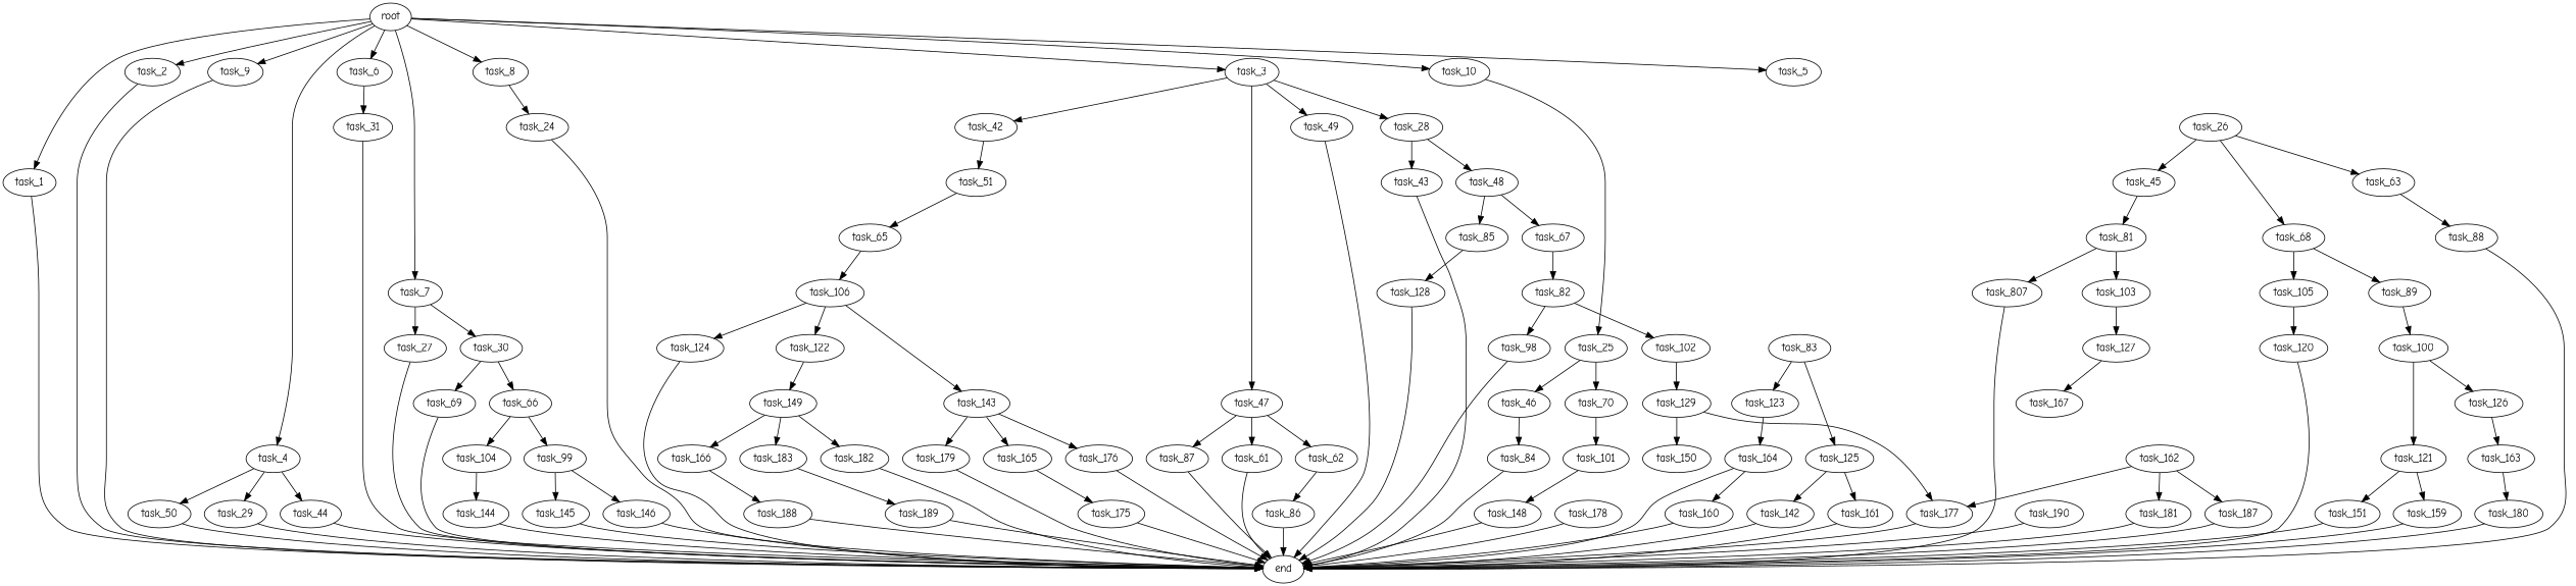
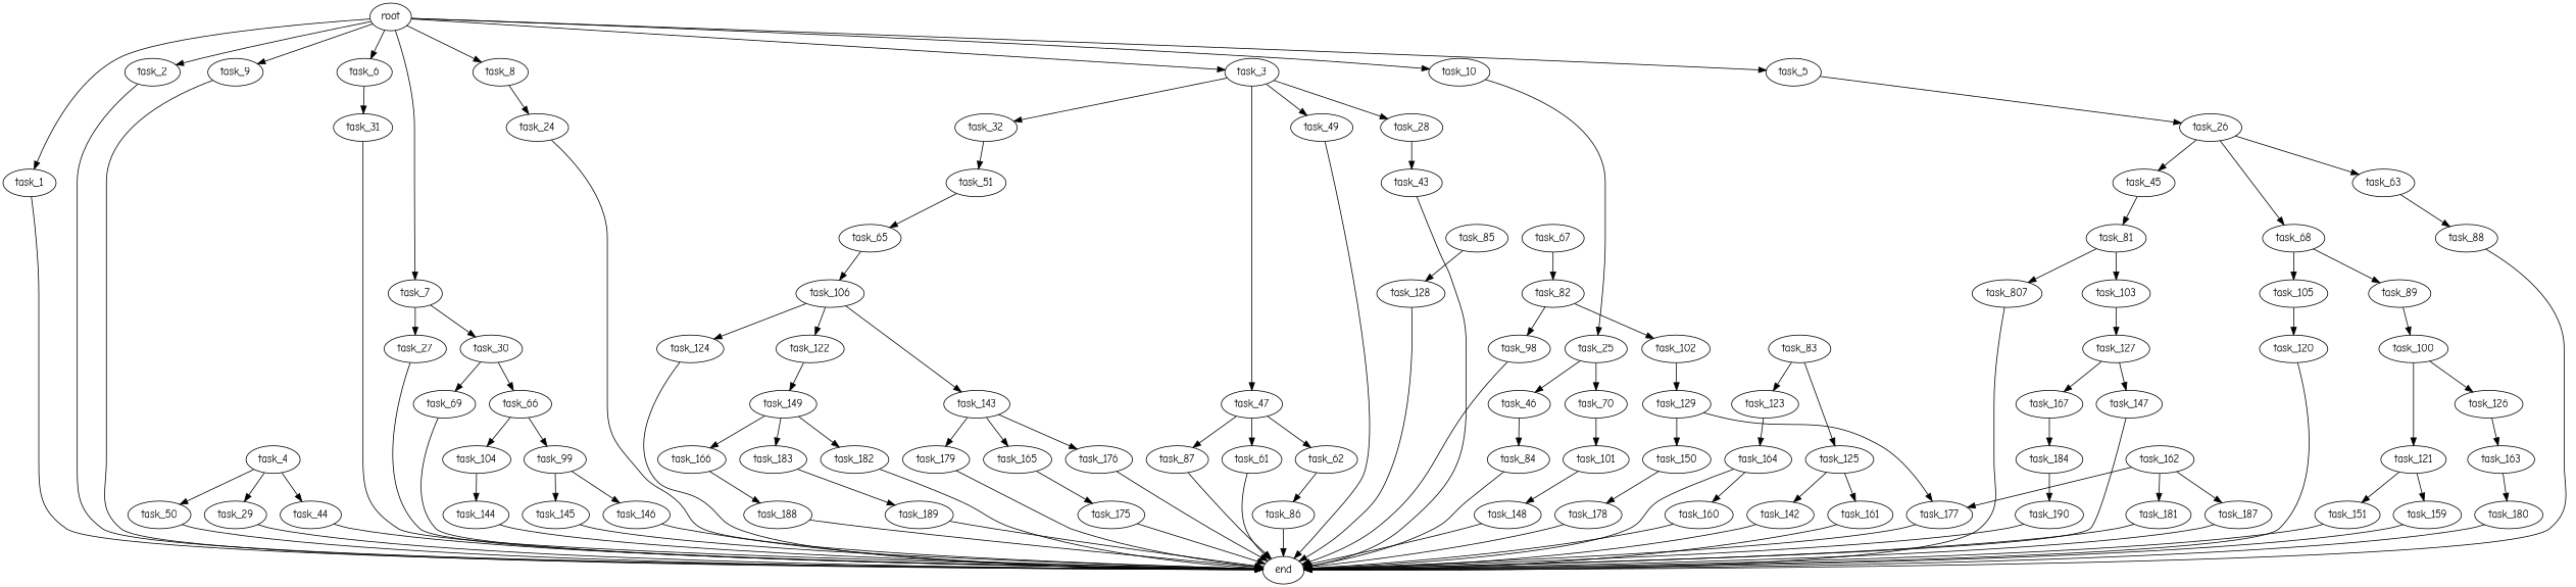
  digraph {
    fontname="Comic Neue"
    node [fontname="Comic Neue"]
    edge [fontname="Comic Neue"]
    root
    task_1
    task_2
    task_3
    task_4
    task_5
    task_6
    task_7
    task_8
    task_9
    task_10
    end
    task_28
-   task_32 [label=task_42]
+   task_32
    task_47
    task_49
    task_29
    task_44
    task_50
    task_26
    task_31
    task_27
    task_30
    task_24
    task_25
    task_43
-   task_48
    task_51
    task_61
    task_62
    task_87
    task_45
    task_63
    task_68
    task_66
    task_69
    task_46
    task_70
    task_84
    task_101
    task_81
    task_88
    task_89
    task_105
    task_67
    task_85
    task_99
    task_104
    task_65
    task_103
    n51 [label=task_807]
    task_86
    task_82
    task_128
    task_106
    task_83
    task_123
    task_125
    task_122
    task_124
    task_143
    task_145
    task_146
    task_144
    task_98
    task_102
    task_100
    task_120
    task_148
    task_127
    task_129
    task_164
    task_142
    task_161
    task_121
    task_126
    task_151
    task_159
    task_163
    task_150
    task_177
+   task_147
    task_167
    task_149
    task_165
    task_176
    task_179
    task_166
    task_182
    task_183
    task_160
    task_180
+   task_184
    task_178
    task_162
    task_181
    task_187
    task_175
    task_188
    task_189
    task_190
    root -> task_1
    root -> task_2
    root -> task_3
-   root -> task_4
    root -> task_5
    root -> task_6
    root -> task_7
    root -> task_8
    root -> task_9
    root -> task_10
    task_1 -> end
    task_2 -> end
    task_3 -> task_28
    task_3 -> task_32
    task_3 -> task_47
    task_3 -> task_49
    task_4 -> task_29
    task_4 -> task_44
    task_4 -> task_50
+   task_5 -> task_26
    task_6 -> task_31
    task_7 -> task_27
    task_7 -> task_30
    task_8 -> task_24
    task_9 -> end
    task_10 -> task_25
    task_28 -> task_43
-   task_28 -> task_48
    task_32 -> task_51
    task_47 -> task_61
    task_47 -> task_62
    task_47 -> task_87
    task_49 -> end
    task_29 -> end
    task_44 -> end
    task_50 -> end
    task_26 -> task_45
    task_26 -> task_63
    task_26 -> task_68
    task_31 -> end
    task_27 -> end
    task_30 -> task_66
    task_30 -> task_69
    task_24 -> end
    task_25 -> task_46
    task_25 -> task_70
    task_43 -> end
-   task_48 -> task_67
-   task_48 -> task_85
    task_51 -> task_65
    task_61 -> end
    task_62 -> task_86
    task_87 -> end
    task_45 -> task_81
    task_63 -> task_88
    task_68 -> task_89
    task_68 -> task_105
    task_66 -> task_99
    task_66 -> task_104
    task_69 -> end
    task_46 -> task_84
    task_70 -> task_101
    task_84 -> end
    task_101 -> task_148
    task_81 -> task_103
    task_81 -> n51
    task_88 -> end
    task_89 -> task_100
    task_105 -> task_120
    task_67 -> task_82
    task_85 -> task_128
    task_99 -> task_145
    task_99 -> task_146
    task_104 -> task_144
    task_65 -> task_106
    task_103 -> task_127
    n51 -> end
    task_86 -> end
    task_82 -> task_98
    task_82 -> task_102
    task_128 -> end
    task_106 -> task_122
    task_106 -> task_124
    task_106 -> task_143
    task_83 -> task_123
    task_83 -> task_125
    task_123 -> task_164
    task_125 -> task_142
    task_125 -> task_161
    task_122 -> task_149
    task_124 -> end
    task_143 -> task_165
    task_143 -> task_176
    task_143 -> task_179
    task_145 -> end
    task_146 -> end
    task_144 -> end
    task_98 -> end
    task_102 -> task_129
    task_100 -> task_121
    task_100 -> task_126
    task_120 -> end
    task_148 -> end
+   task_127 -> task_147
    task_127 -> task_167
    task_129 -> task_150
    task_129 -> task_177
    task_164 -> end
    task_164 -> task_160
    task_142 -> end
    task_161 -> end
    task_121 -> task_151
    task_121 -> task_159
    task_126 -> task_163
    task_151 -> end
    task_159 -> end
    task_163 -> task_180
+   task_150 -> task_178
    task_177 -> end
+   task_147 -> end
+   task_167 -> task_184
    task_149 -> task_166
    task_149 -> task_182
    task_149 -> task_183
    task_165 -> task_175
    task_176 -> end
    task_179 -> end
    task_166 -> task_188
    task_182 -> end
    task_183 -> task_189
    task_160 -> end
    task_180 -> end
+   task_184 -> task_190
    task_178 -> end
    task_162 -> task_177
    task_162 -> task_181
    task_162 -> task_187
    task_181 -> end
    task_187 -> end
    task_175 -> end
    task_188 -> end
    task_189 -> end
    task_190 -> end
  }
